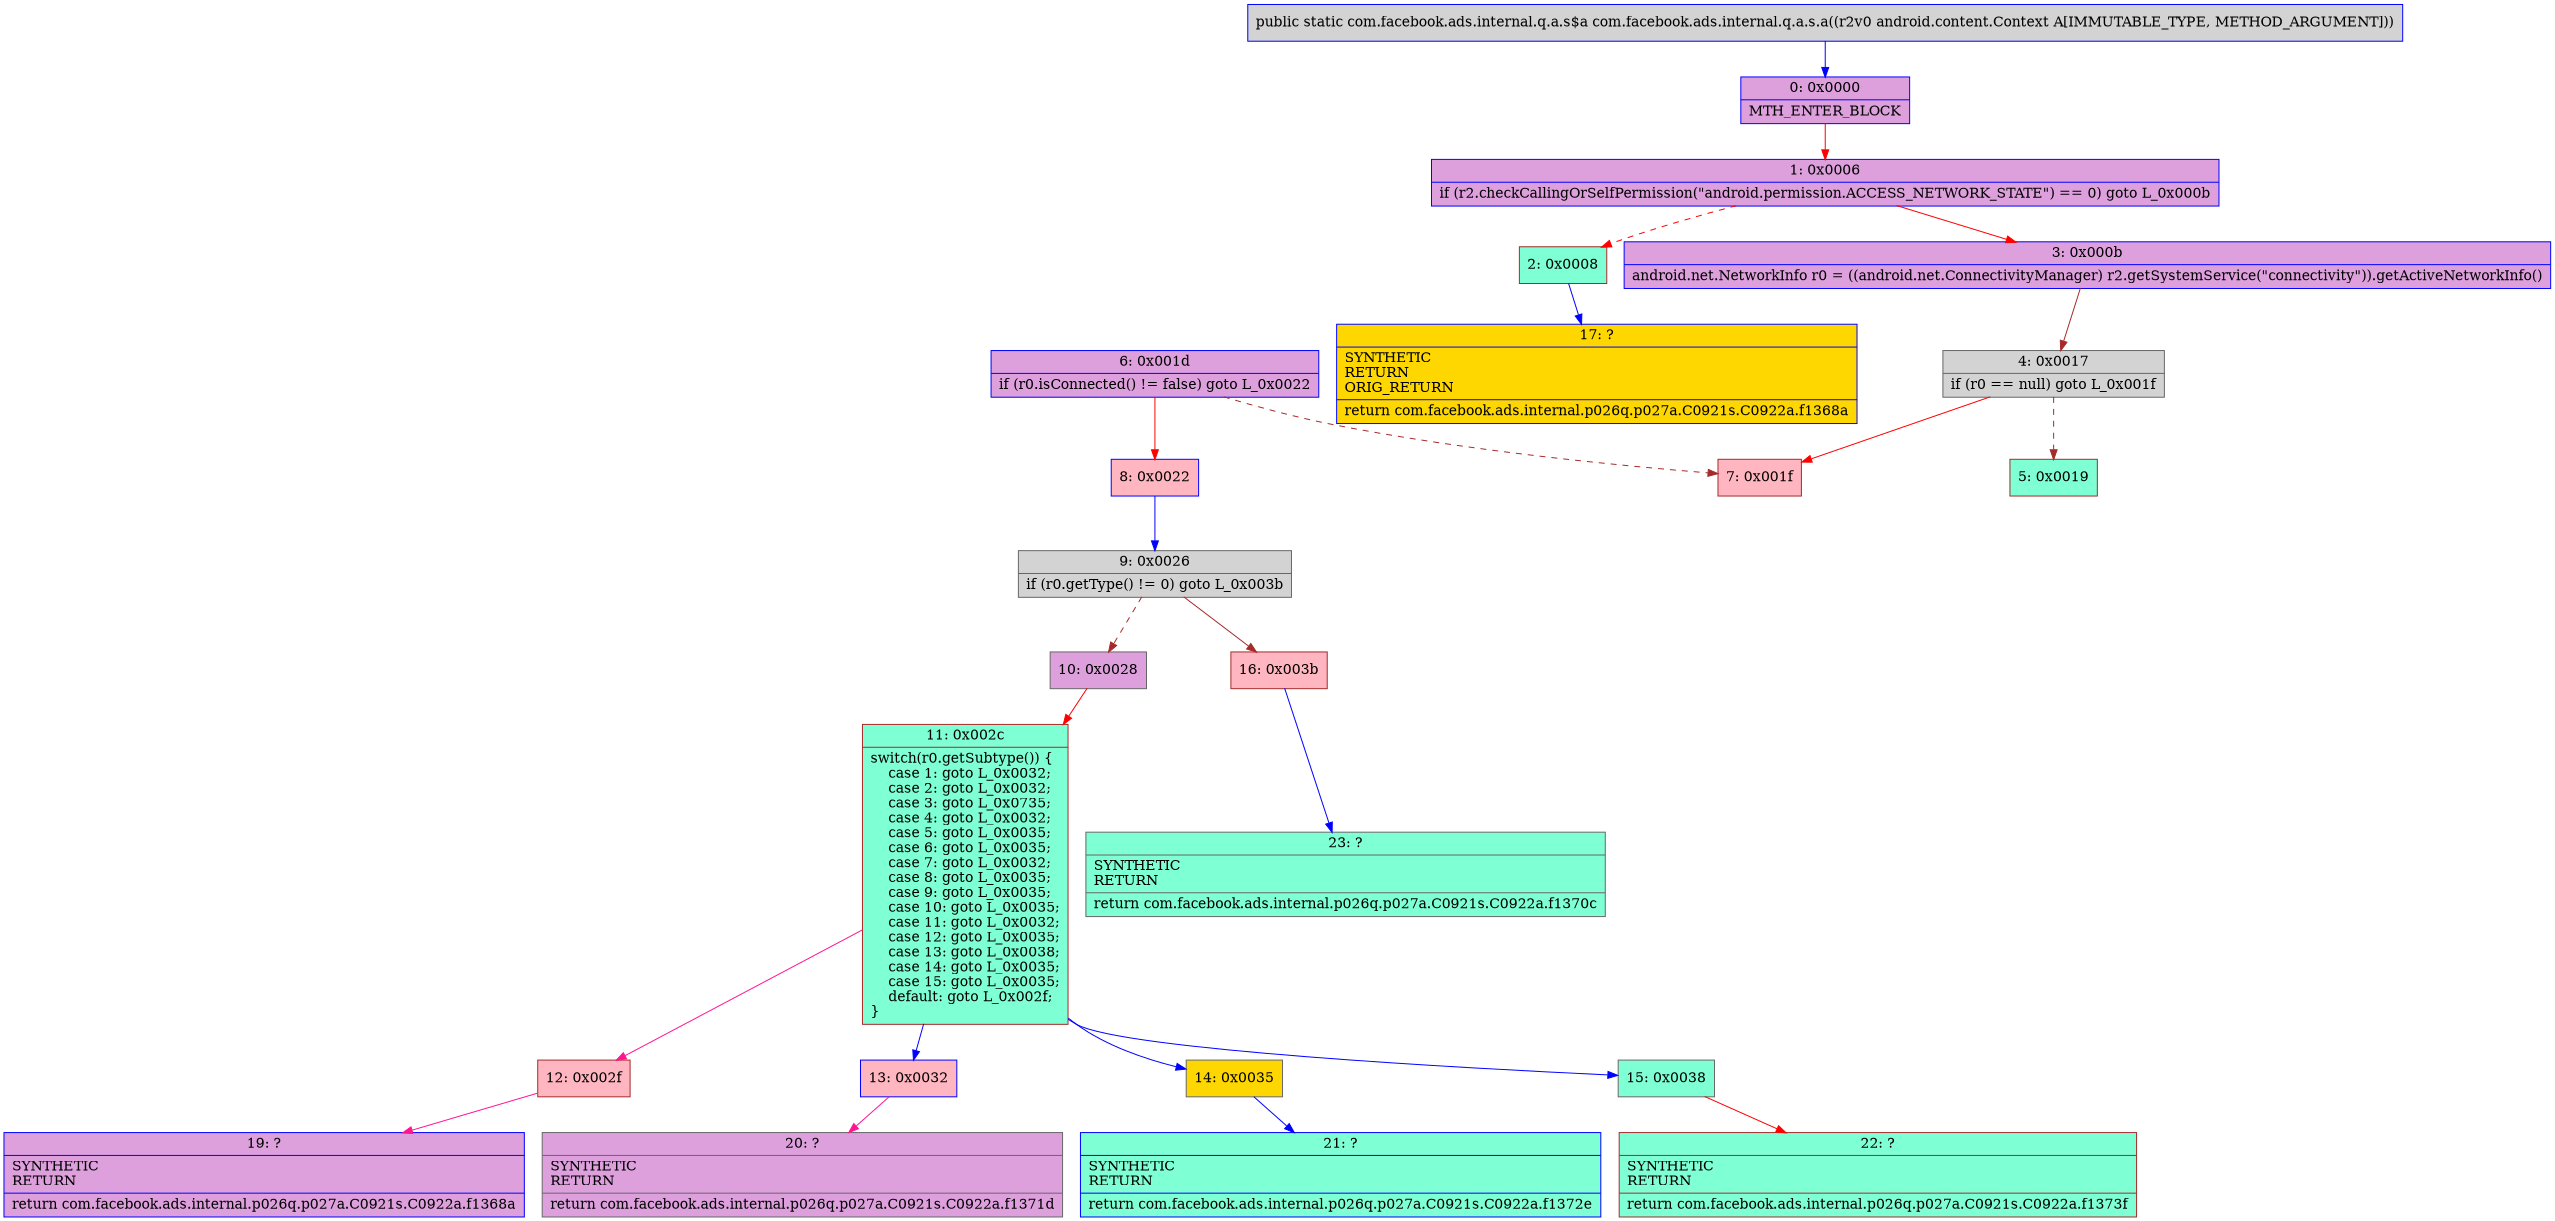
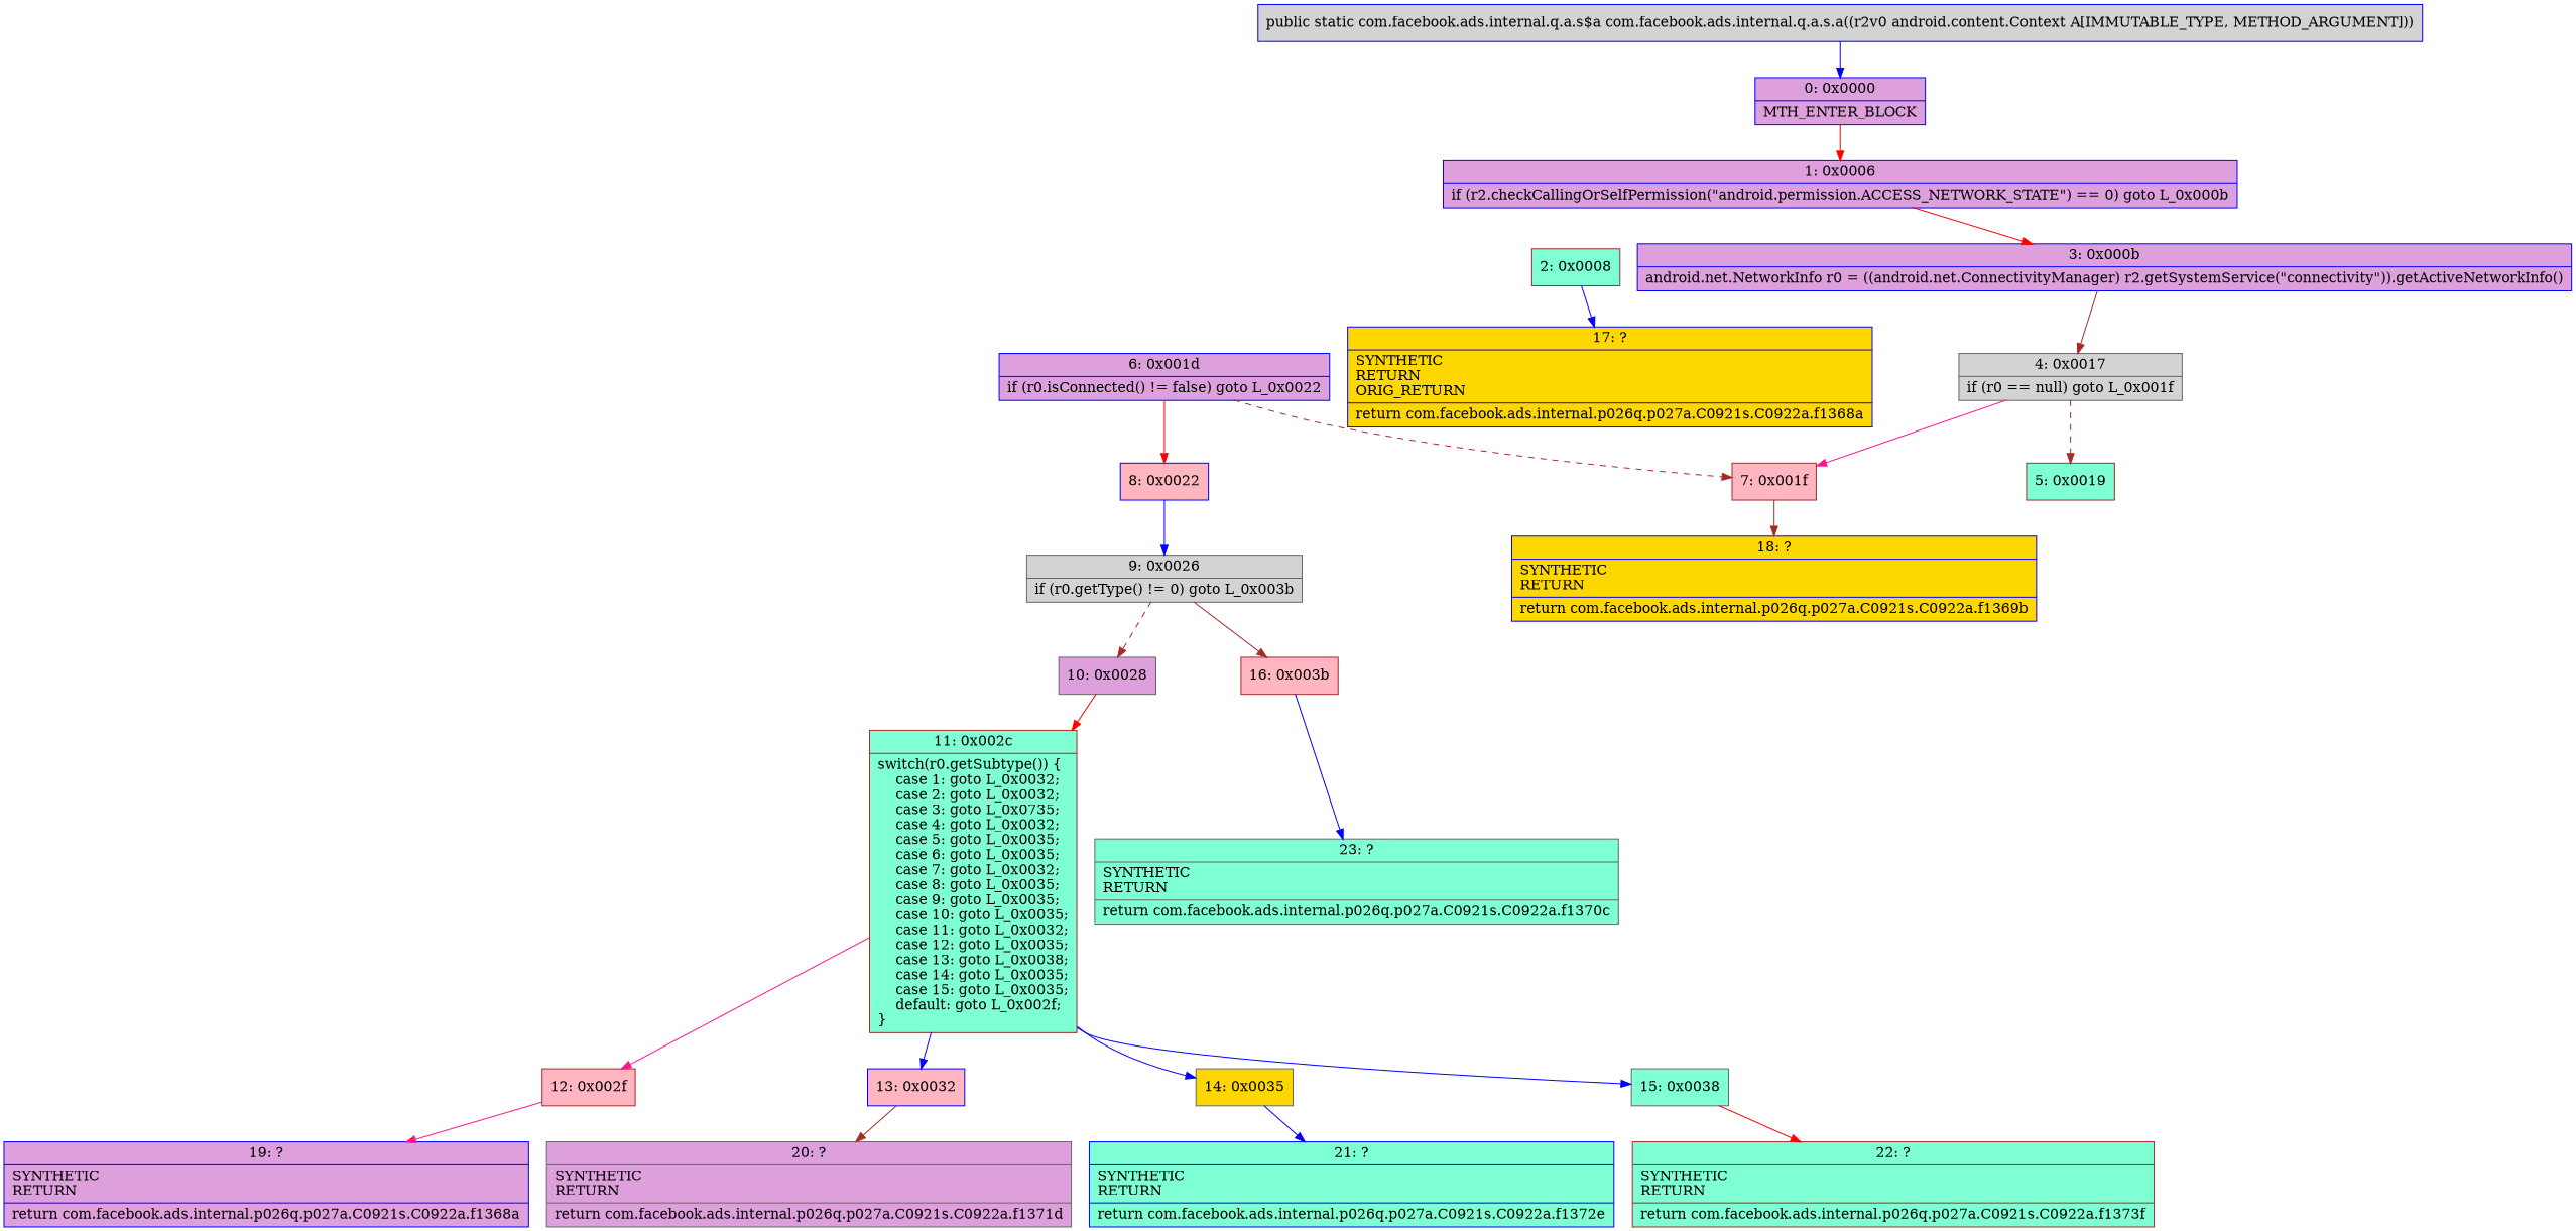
  digraph {
    node [color=blue fillcolor=plum shape=record style=filled]
    edge [color=blue]
    n1 [label="{0\:\ 0x0000|MTH_ENTER_BLOCK\l}"]
    n2 [label="{1\:\ 0x0006|if (r2.checkCallingOrSelfPermission(\"android.permission.ACCESS_NETWORK_STATE\") == 0) goto L_0x000b\l}"]
    n3 [color=brown fillcolor=aquamarine label="{2\:\ 0x0008}"]
    n4 [label="{3\:\ 0x000b|android.net.NetworkInfo r0 = ((android.net.ConnectivityManager) r2.getSystemService(\"connectivity\")).getActiveNetworkInfo()\l}"]
    n5 [fillcolor=gold label="{17\:\ ?|SYNTHETIC\lRETURN\lORIG_RETURN\l|return com.facebook.ads.internal.p026q.p027a.C0921s.C0922a.f1368a\l}"]
    n6 [color=gray40 fillcolor=lightgrey label="{4\:\ 0x0017|if (r0 == null) goto L_0x001f\l}"]
    n7 [color=brown fillcolor=aquamarine label="{5\:\ 0x0019}"]
    n8 [color=brown fillcolor=lightpink label="{7\:\ 0x001f}"]
+   n9 [fillcolor=gold label="{18\:\ ?|SYNTHETIC\lRETURN\l|return com.facebook.ads.internal.p026q.p027a.C0921s.C0922a.f1369b\l}"]
    n10 [label="{6\:\ 0x001d|if (r0.isConnected() != false) goto L_0x0022\l}"]
    n11 [fillcolor=lightpink label="{8\:\ 0x0022}"]
    n12 [color=gray40 fillcolor=lightgrey label="{9\:\ 0x0026|if (r0.getType() != 0) goto L_0x003b\l}"]
    n13 [color=gray40 label="{10\:\ 0x0028}"]
    n14 [color=brown fillcolor=lightpink label="{16\:\ 0x003b}"]
    n15 [color=brown fillcolor=aquamarine label="{11\:\ 0x002c|switch(r0.getSubtype()) \{\l    case 1: goto L_0x0032;\l    case 2: goto L_0x0032;\l    case 3: goto L_0x0735;\l    case 4: goto L_0x0032;\l    case 5: goto L_0x0035;\l    case 6: goto L_0x0035;\l    case 7: goto L_0x0032;\l    case 8: goto L_0x0035;\l    case 9: goto L_0x0035;\l    case 10: goto L_0x0035;\l    case 11: goto L_0x0032;\l    case 12: goto L_0x0035;\l    case 13: goto L_0x0038;\l    case 14: goto L_0x0035;\l    case 15: goto L_0x0035;\l    default: goto L_0x002f;\l\}\l}"]
    n16 [color=gray40 fillcolor=aquamarine label="{23\:\ ?|SYNTHETIC\lRETURN\l|return com.facebook.ads.internal.p026q.p027a.C0921s.C0922a.f1370c\l}"]
    n17 [color=brown fillcolor=lightpink label="{12\:\ 0x002f}"]
    n18 [fillcolor=lightpink label="{13\:\ 0x0032}"]
    n19 [color=gray40 fillcolor=gold label="{14\:\ 0x0035}"]
    n20 [color=gray40 fillcolor=aquamarine label="{15\:\ 0x0038}"]
    n21 [label="{19\:\ ?|SYNTHETIC\lRETURN\l|return com.facebook.ads.internal.p026q.p027a.C0921s.C0922a.f1368a\l}"]
    n22 [color=gray40 label="{20\:\ ?|SYNTHETIC\lRETURN\l|return com.facebook.ads.internal.p026q.p027a.C0921s.C0922a.f1371d\l}"]
    n23 [fillcolor=aquamarine label="{21\:\ ?|SYNTHETIC\lRETURN\l|return com.facebook.ads.internal.p026q.p027a.C0921s.C0922a.f1372e\l}"]
    n24 [color=brown fillcolor=aquamarine label="{22\:\ ?|SYNTHETIC\lRETURN\l|return com.facebook.ads.internal.p026q.p027a.C0921s.C0922a.f1373f\l}"]
    n25 [fillcolor=lightgrey label="{public static com.facebook.ads.internal.q.a.s$a com.facebook.ads.internal.q.a.s.a((r2v0 android.content.Context A[IMMUTABLE_TYPE, METHOD_ARGUMENT])) }"]
    n1 -> n2 [color=red]
-   n2 -> n3 [color=red style=dashed]
    n2 -> n4 [color=red]
    n3 -> n5
    n4 -> n6 [color=brown]
    n6 -> n7 [color=brown style=dashed]
-   n6 -> n8 [color=red]
+   n6 -> n8 [color=deeppink]
+   n8 -> n9 [color=brown]
    n10 -> n8 [color=brown style=dashed]
    n10 -> n11 [color=red]
    n11 -> n12
    n12 -> n13 [color=brown style=dashed]
    n12 -> n14 [color=brown]
    n13 -> n15 [color=red]
    n14 -> n16
    n15 -> n17 [color=deeppink]
    n15 -> n18
    n15 -> n19
    n15 -> n20
    n17 -> n21 [color=deeppink]
-   n18 -> n22 [color=deeppink]
+   n18 -> n22 [color=brown]
    n19 -> n23
    n20 -> n24 [color=red]
    n25 -> n1
  }
